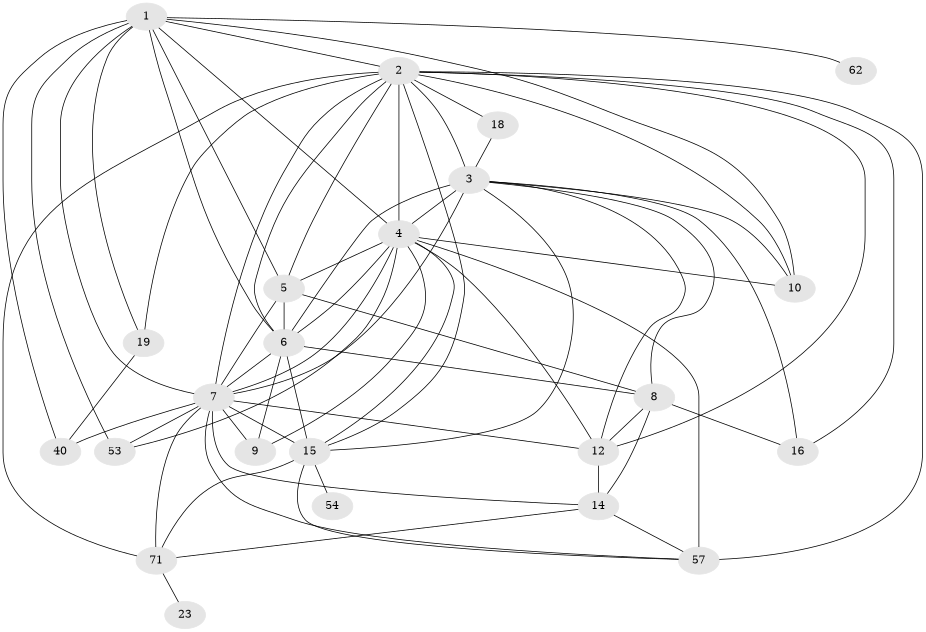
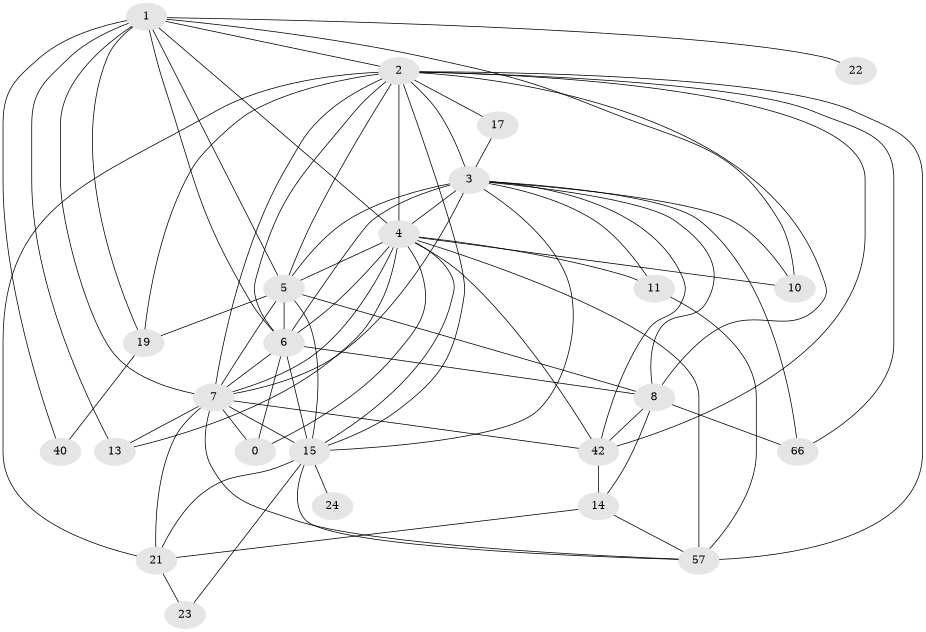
  graph {
    node [color=gray90 style=filled]
    edge [weight=1.0]
    1
    2
    4
    5
    6
    7
    10
-   13 [label=53]
+   13
    19
    n10 [label=40]
-   22 [label=62]
+   22
    3
    8
-   12
+   12 [label=42]
    15
-   16
+   16 [label=66]
    n17 [label=57]
-   18
-   21 [label=71]
-   9
+   18 [label=17]
+   21
+   11
+   9 [label=0]
    14
    23
-   24 [label=54]
+   24
    1 -- 2 [weight=2.0]
    1 -- 4 [weight=2.0]
    1 -- 5 [weight=2.0]
    1 -- 6
    1 -- 7 [weight=2.0]
    1 -- 10
    1 -- 13
    1 -- 19
    1 -- n10
    1 -- 22
    2 -- 4 [weight=4.0]
    2 -- 5 [weight=3.0]
    2 -- 6 [weight=2.0]
    2 -- 7 [weight=5.0]
    2 -- 19
    2 -- 3 [weight=7.0]
-   2 -- 10
+   2 -- 8
    2 -- 12
    2 -- 15
    2 -- 16
    2 -- n17
    2 -- 18
    2 -- 21 [weight=3.0]
    4 -- 5 [weight=2.0]
    4 -- 6 [weight=2.0]
    4 -- 7 [weight=4.0]
    4 -- 10
    4 -- 13
    4 -- 12
    4 -- 15
    4 -- n17 [weight=4.0]
+   4 -- 11 [weight=4.0]
    4 -- 9
    5 -- 6
    5 -- 7 [weight=2.0]
+   5 -- 19 [weight=3.0]
    5 -- 8
+   5 -- 15 [weight=2.0]
    6 -- 7 [weight=3.0]
    6 -- 8
    6 -- 15 [weight=12.0]
    6 -- 9
    7 -- 13
-   7 -- n10 [weight=2.0]
    7 -- 12 [weight=2.0]
    7 -- 15 [weight=4.0]
    7 -- n17
    7 -- 21 [weight=5.0]
    7 -- 9 [weight=2.0]
-   7 -- 14
    19 -- n10
    3 -- 4 [weight=2.0]
+   3 -- 5
    3 -- 6 [weight=2.0]
    3 -- 7 [weight=2.0]
    3 -- 10 [weight=2.0]
    3 -- 8
    3 -- 12
    3 -- 15 [weight=3.0]
    3 -- 16 [weight=2.0]
+   3 -- 11
    8 -- 12
    8 -- 16
    8 -- 14
    12 -- 14
    15 -- n17
    15 -- 21
+   15 -- 23
    15 -- 24 [weight=2.0]
    18 -- 3 [weight=2.0]
    21 -- 23
+   11 -- n17
    14 -- n17
    14 -- 21
  }
